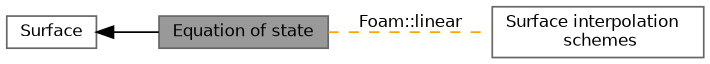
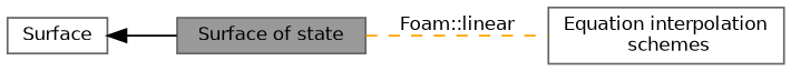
  digraph {
    rankdir=LR
    node [color=grey40 fillcolor=white fontname=Helvetica fontsize=10 shape=box style=filled]
    edge [fontname=Helvetica fontsize=10 labelfontname=Helvetica labelfontsize=10 shape=plaintext]
-   n1 [height=0.2 label="Surface interpolation\l schemes" width=0.4]
+   n1 [height=0.2 label="Equation interpolation\l schemes" width=0.4]
    n2 [height=0.2 label=Surface width=0.4]
-   n3 [color=gray40 fillcolor=grey60 fontcolor=black height=0.2 label="Equation of state" width=0.4]
+   n3 [color=gray40 fillcolor=grey60 fontcolor=black height=0.2 label="Surface of state" width=0.4]
    n2 -> n3 [dir=back style=solid]
    n3 -> n1 [color=orange dir=none label="Foam::linear" style=dashed]
  }
